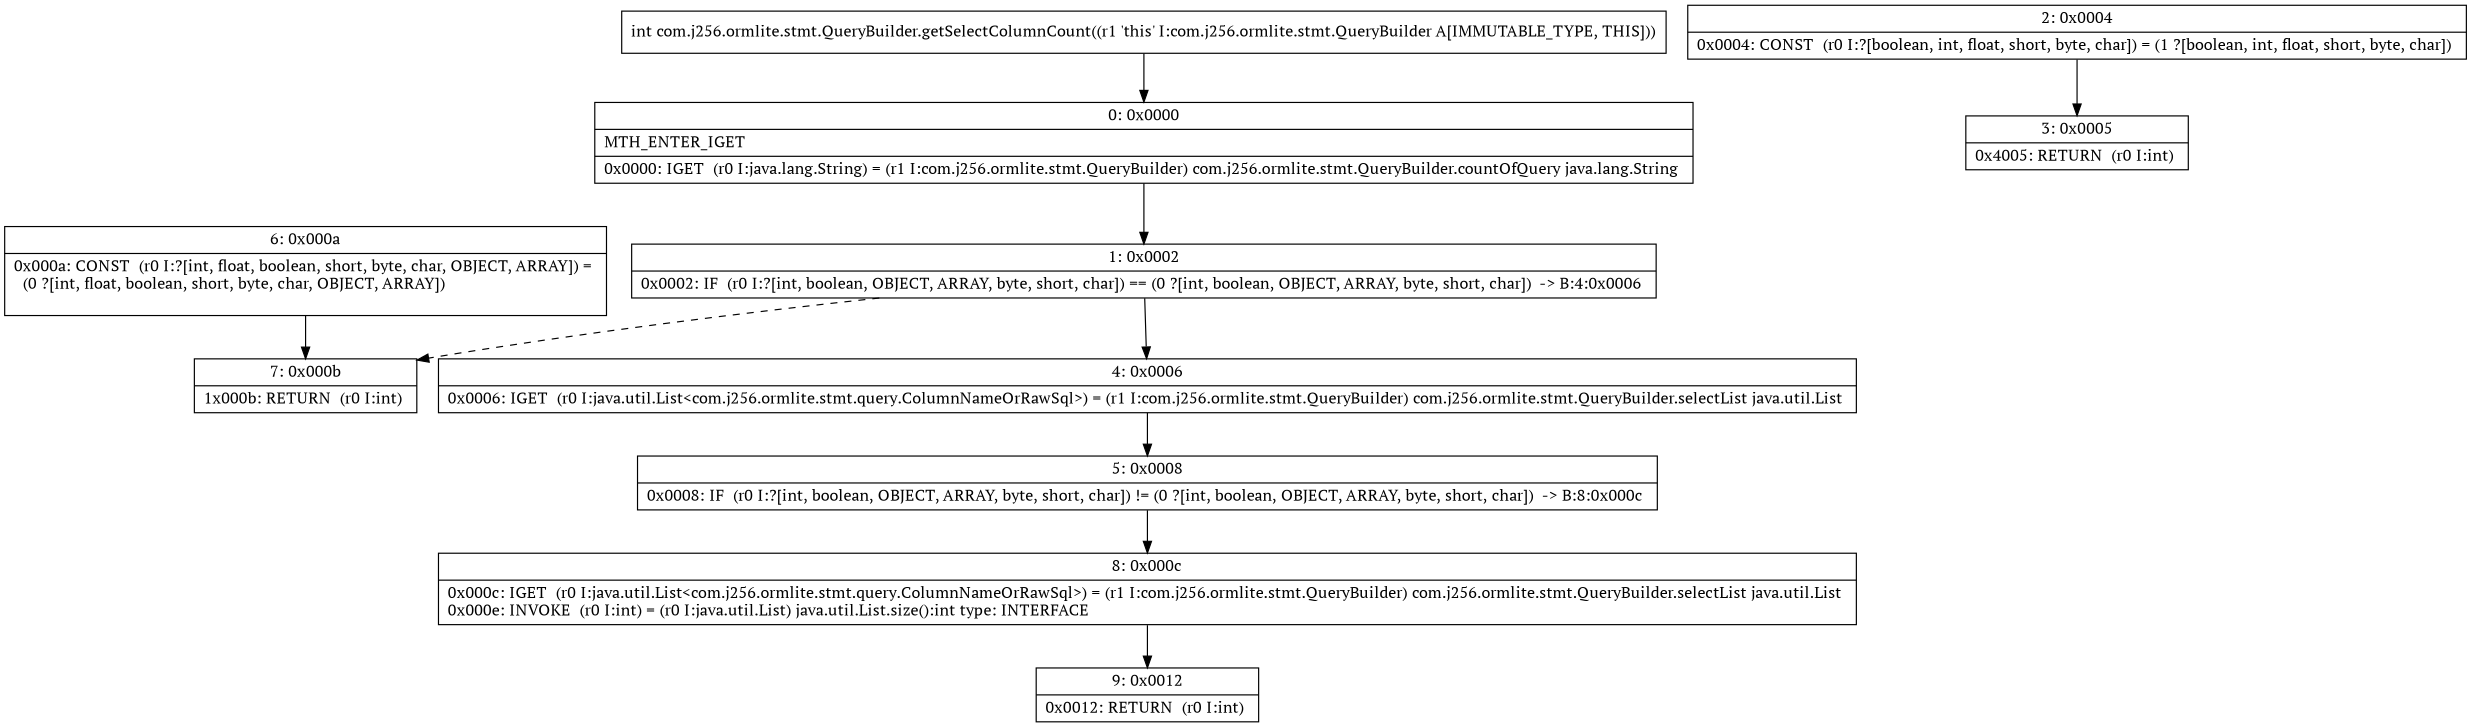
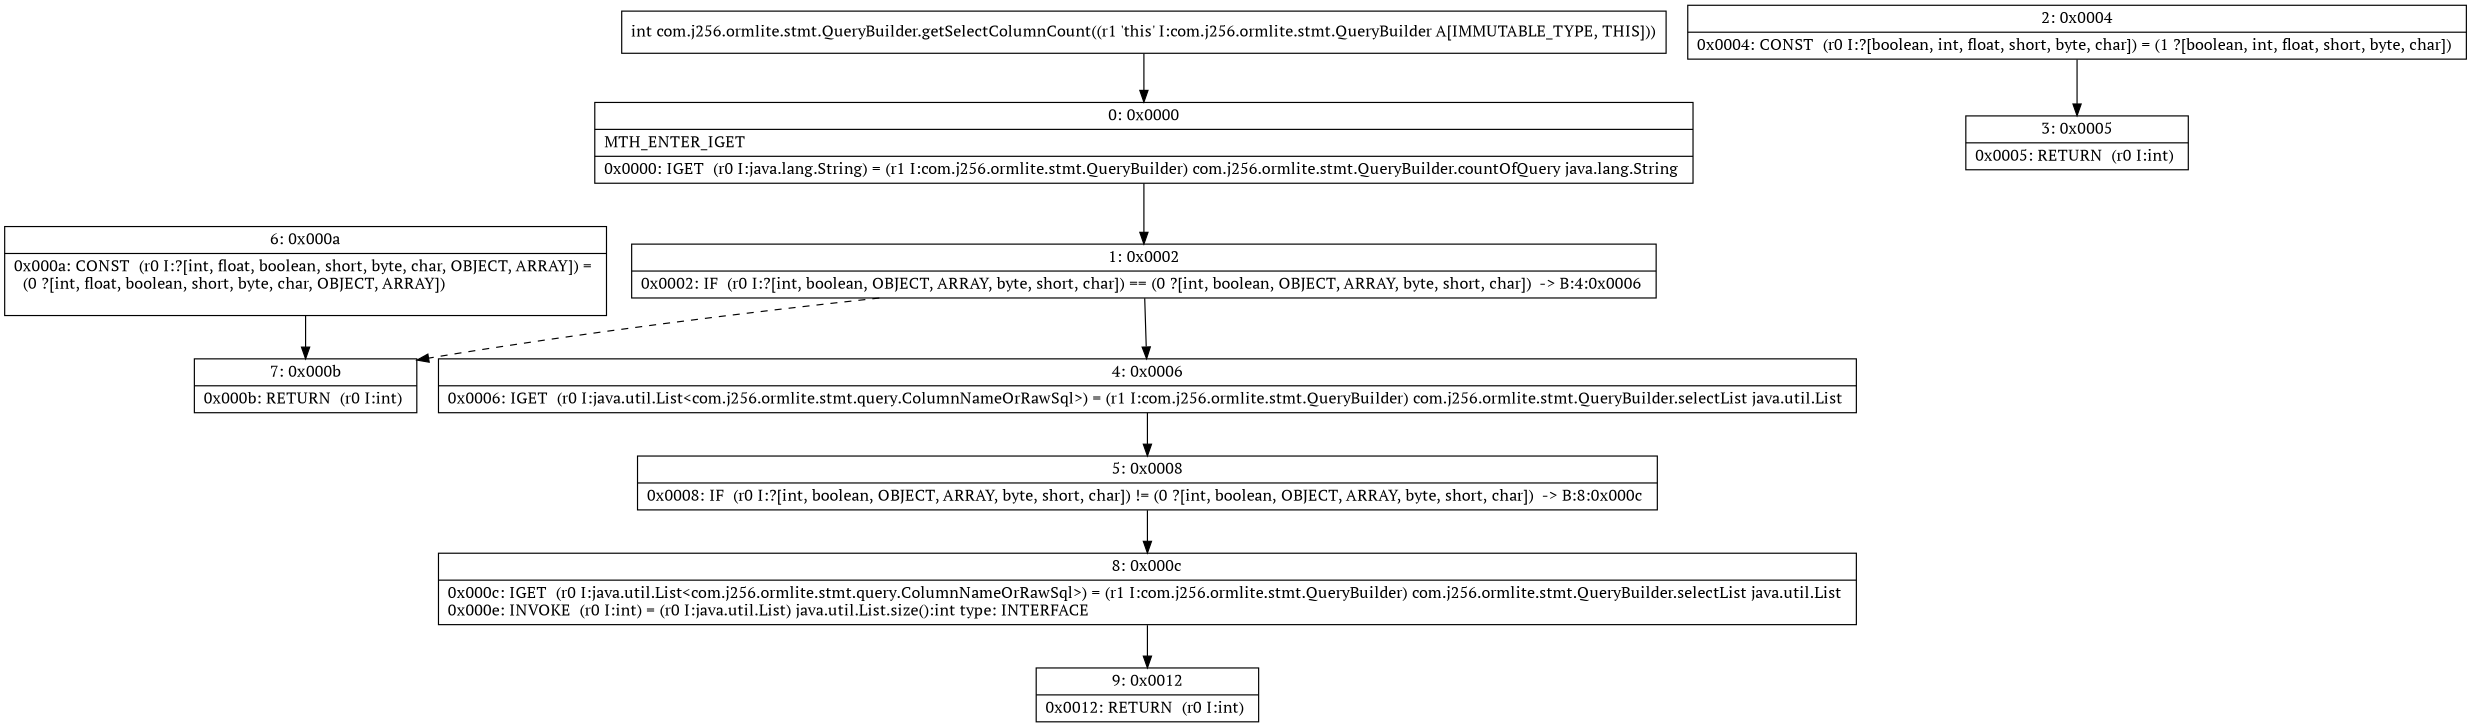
  digraph {
    fontname="PT Serif"
    node [fontname="PT Serif" shape=record]
    edge [fontname="PT Serif"]
    n1 [label="{0\:\ 0x0000|MTH_ENTER_IGET\l|0x0000: IGET  (r0 I:java.lang.String) = (r1 I:com.j256.ormlite.stmt.QueryBuilder) com.j256.ormlite.stmt.QueryBuilder.countOfQuery java.lang.String \l}"]
    n2 [label="{1\:\ 0x0002|0x0002: IF  (r0 I:?[int, boolean, OBJECT, ARRAY, byte, short, char]) == (0 ?[int, boolean, OBJECT, ARRAY, byte, short, char])  \-\> B:4:0x0006 \l}"]
    n3 [label="{4\:\ 0x0006|0x0006: IGET  (r0 I:java.util.List\<com.j256.ormlite.stmt.query.ColumnNameOrRawSql\>) = (r1 I:com.j256.ormlite.stmt.QueryBuilder) com.j256.ormlite.stmt.QueryBuilder.selectList java.util.List \l}"]
-   n4 [label="{7\:\ 0x000b|1x000b: RETURN  (r0 I:int) \l}"]
+   n4 [label="{7\:\ 0x000b|0x000b: RETURN  (r0 I:int) \l}"]
    n5 [label="{2\:\ 0x0004|0x0004: CONST  (r0 I:?[boolean, int, float, short, byte, char]) = (1 ?[boolean, int, float, short, byte, char]) \l}"]
-   n6 [label="{3\:\ 0x0005|0x4005: RETURN  (r0 I:int) \l}"]
+   n6 [label="{3\:\ 0x0005|0x0005: RETURN  (r0 I:int) \l}"]
    n7 [label="{5\:\ 0x0008|0x0008: IF  (r0 I:?[int, boolean, OBJECT, ARRAY, byte, short, char]) != (0 ?[int, boolean, OBJECT, ARRAY, byte, short, char])  \-\> B:8:0x000c \l}"]
    n8 [label="{8\:\ 0x000c|0x000c: IGET  (r0 I:java.util.List\<com.j256.ormlite.stmt.query.ColumnNameOrRawSql\>) = (r1 I:com.j256.ormlite.stmt.QueryBuilder) com.j256.ormlite.stmt.QueryBuilder.selectList java.util.List \l0x000e: INVOKE  (r0 I:int) = (r0 I:java.util.List) java.util.List.size():int type: INTERFACE \l}"]
    n9 [label="{6\:\ 0x000a|0x000a: CONST  (r0 I:?[int, float, boolean, short, byte, char, OBJECT, ARRAY]) = \l  (0 ?[int, float, boolean, short, byte, char, OBJECT, ARRAY])\l \l}"]
    n10 [label="{9\:\ 0x0012|0x0012: RETURN  (r0 I:int) \l}"]
    n11 [label="{int com.j256.ormlite.stmt.QueryBuilder.getSelectColumnCount((r1 'this' I:com.j256.ormlite.stmt.QueryBuilder A[IMMUTABLE_TYPE, THIS])) }"]
    n1 -> n2
    n2 -> n3
    n2 -> n4 [style=dashed]
    n3 -> n7
    n5 -> n6
    n7 -> n8
    n8 -> n10
    n9 -> n4
    n11 -> n1
  }
